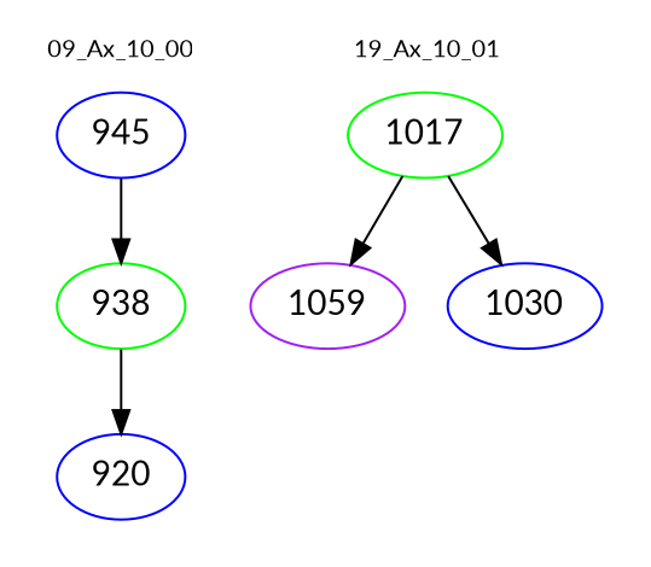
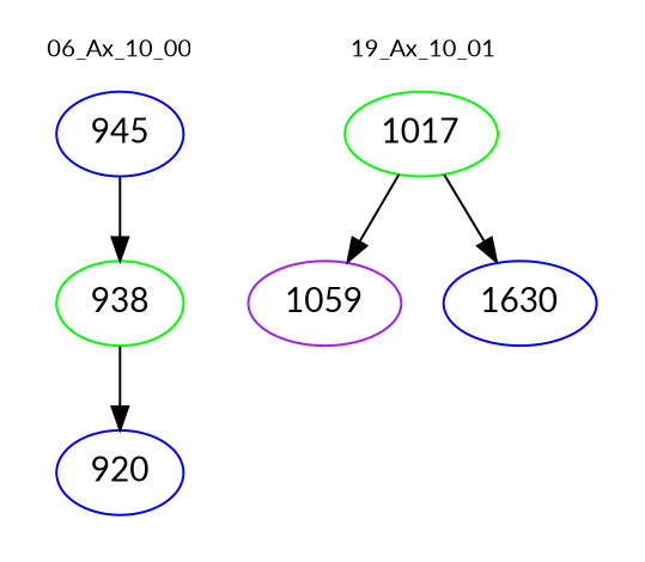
  digraph {
    fontname=Lato
    node [color=blue fontname=Lato]
    edge [color=black fontname=Lato]
    n1 [color=green label=938]
    n2 [label=920]
    n3 [label=945]
    n4 [color=green label=1017]
    n5 [color=purple label=1059]
-   n6 [label=1030]
+   n6 [label=1630]
    subgraph cluster_1 {
      color=white
      fontsize=10
-     label="09_Ax_10_00"
+     label="06_Ax_10_00"
      n1
      n2
      n3
    }
    subgraph cluster_2 {
      color=white
      fontsize=10
      label="19_Ax_10_01"
      n4
      n5
      n6
    }
    n1 -> n2
    n3 -> n1
    n4 -> n5
    n4 -> n6
  }
